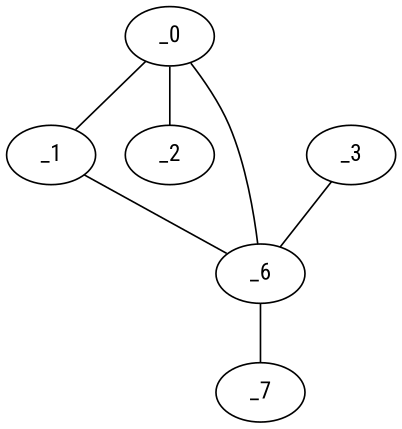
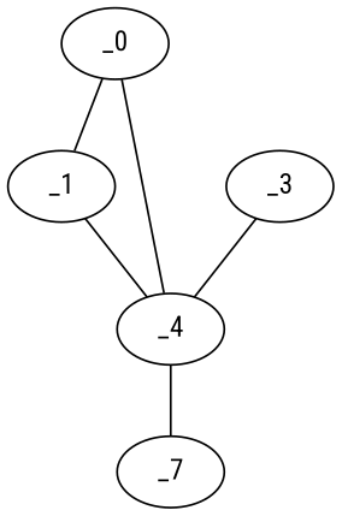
  graph {
    fontname="Roboto Condensed"
    node [fontname="Roboto Condensed"]
    edge [fontname="Roboto Condensed"]
    _0 [x=0.68719 y=0.586837]
    _1 [x=1.8261 y=2.40167]
-   _2 [x=2.2429 y=0.944571]
-   _4 [x=2.12 y=1.49 label=_6]
+   _4 [x=2.12 y=1.49]
    n5 [label=_7 x=1.08492 y=0.494858]
    _3 [x=0.788269 y=1.07962]
    _0 -- _1
-   _0 -- _2
    _0 -- _4
    _1 -- _4
    _4 -- n5
    _3 -- _4
  }
